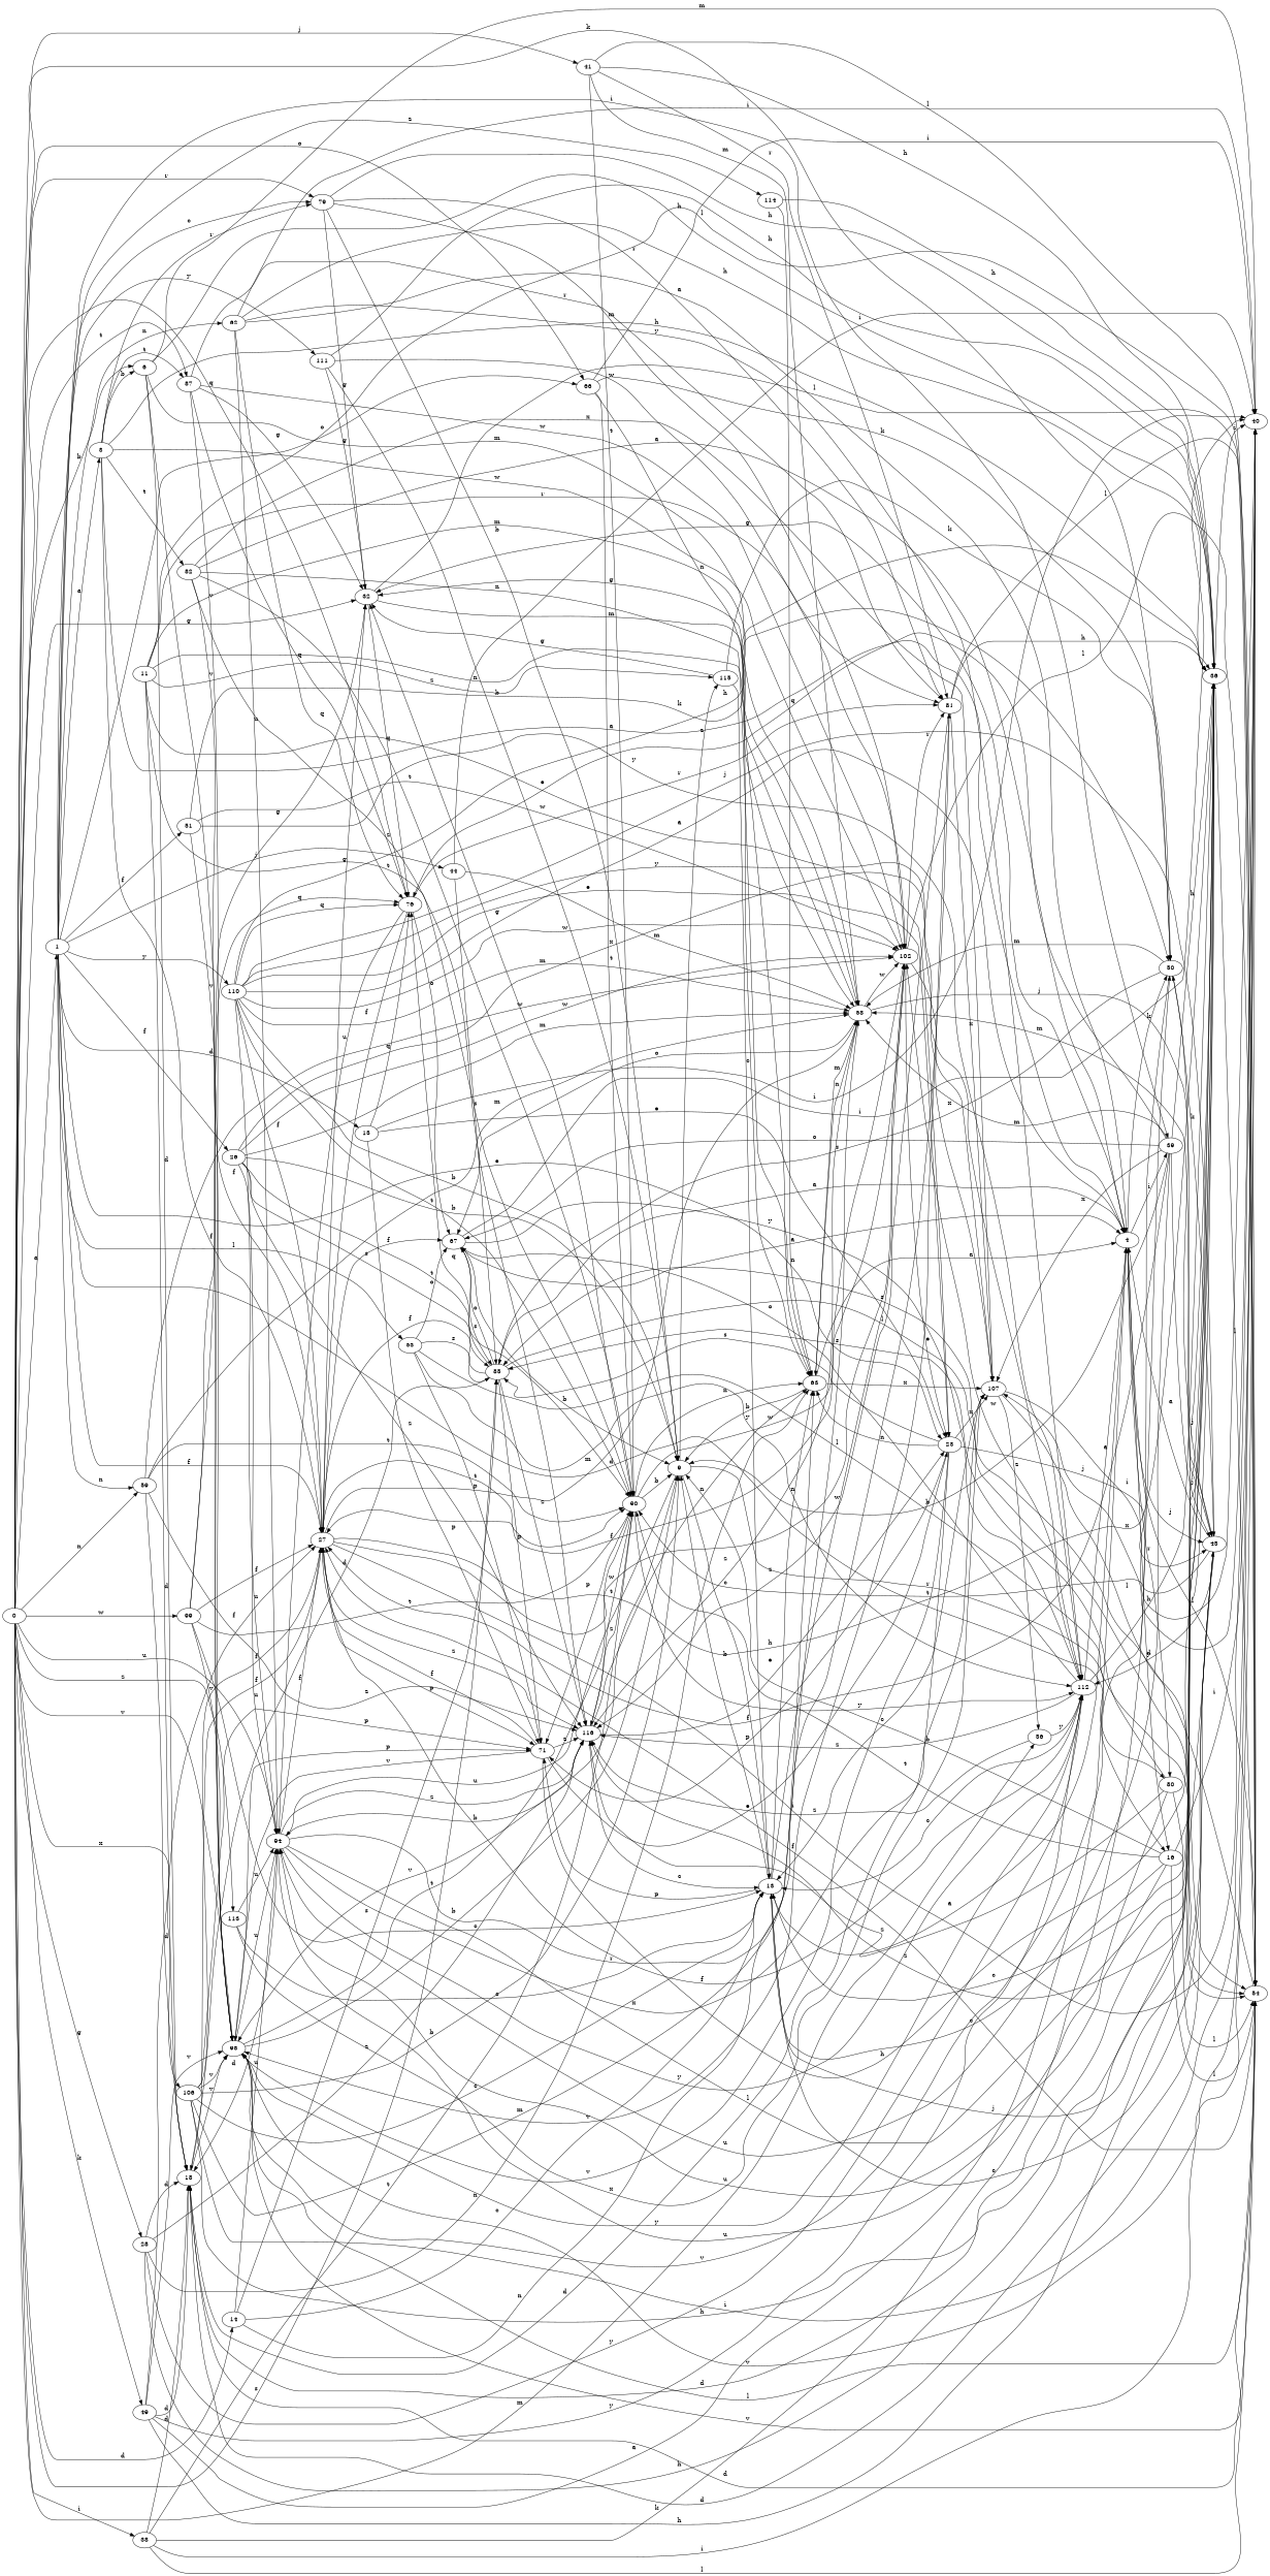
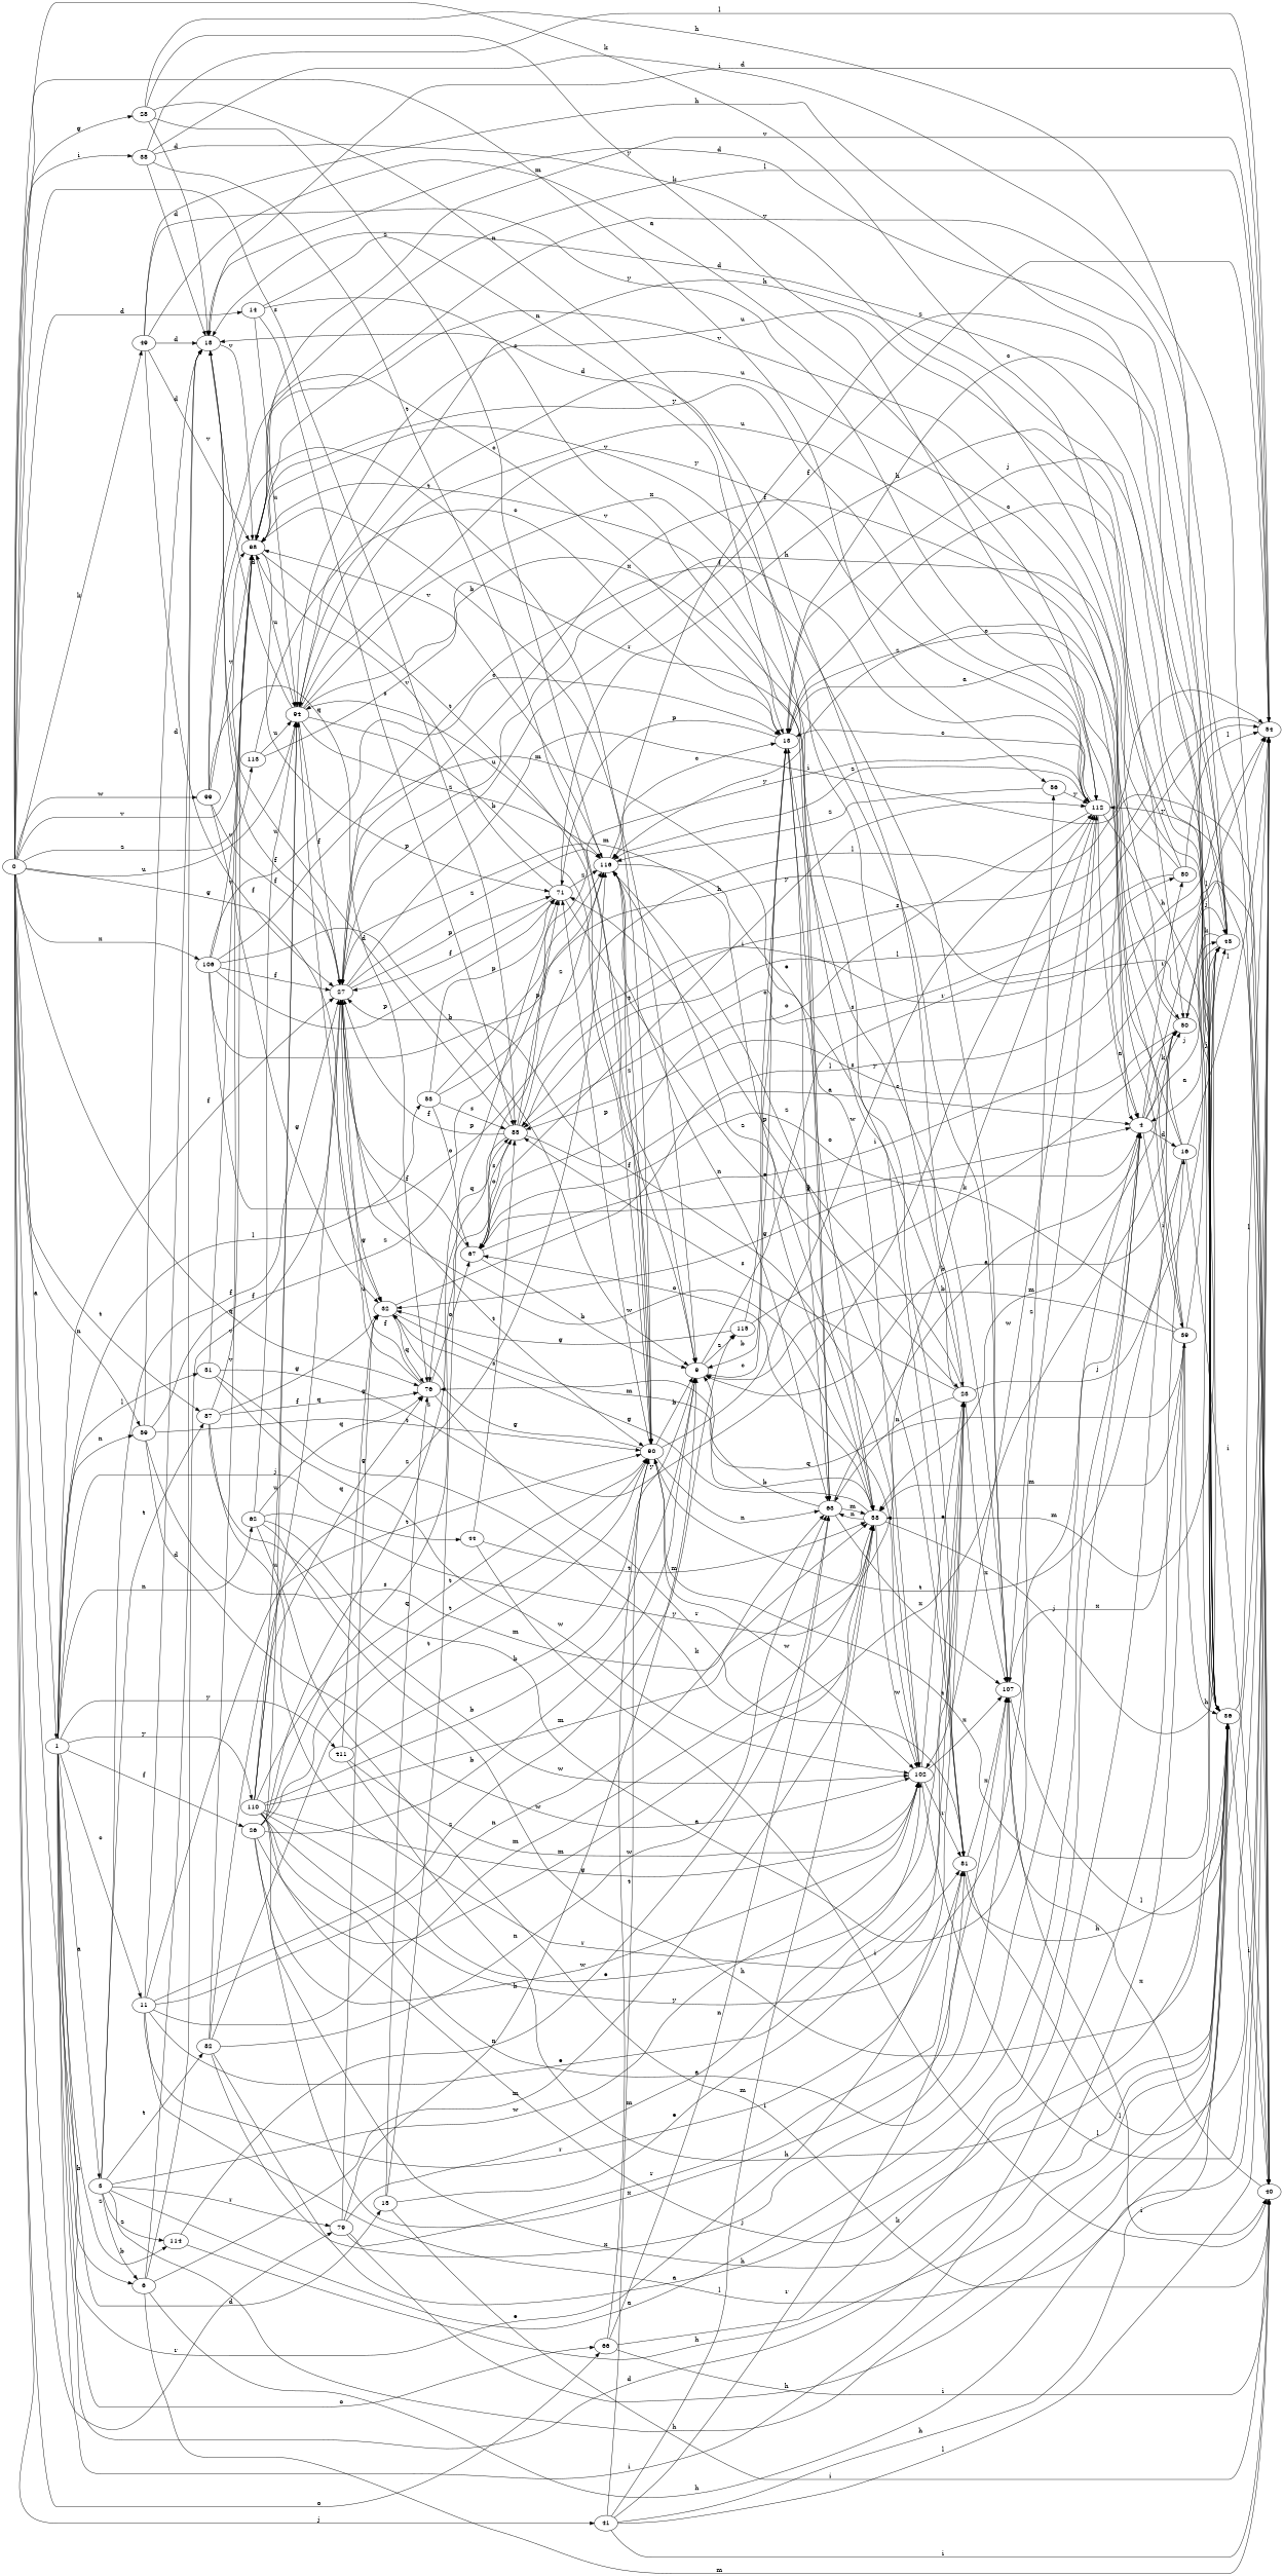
  strict digraph {
    rankdir=LR
    0
    1
    6
    14
    28
    32
    38
    41
    49
    50
    56
    59
    66
    76
    79
    85
    87
    94
    98
    99
    106
    113
    3
    11
    15
    16
    23
    26
    27
    39
    44
    51
    53
    62
    110
-   111
+   111 [label=411]
    114
    36
    18
    40
    58
    13
    63
    116
    112
    54
    90
    81
    4
    45
    102
    67
    9
    71
    107
    n56 [label=82]
    115
    80
    0 -> 1 [label=a]
    0 -> 6 [label=b]
    0 -> 14 [label=d]
    0 -> 28 [label=g]
    0 -> 32 [label=g]
    0 -> 38 [label=i]
    0 -> 41 [label=j]
    0 -> 49 [label=k]
    0 -> 50 [label=k]
    0 -> 56 [label=m]
    0 -> 59 [label=n]
    0 -> 66 [label=o]
    0 -> 76 [label=q]
    0 -> 79 [label=r]
    0 -> 85 [label=s]
    0 -> 87 [label=t]
    0 -> 94 [label=u]
    0 -> 98 [label=v]
    0 -> 99 [label=w]
    0 -> 106 [label=x]
    0 -> 113 [label=z]
    1 -> 59 [label=n]
    1 -> 66 [label=o]
    1 -> 3 [label=a]
-   1 -> 79 [label=c]
+   1 -> 11 [label=c]
    1 -> 15 [label=d]
    1 -> 16 [label=d]
    1 -> 23 [label=e]
    1 -> 26 [label=f]
    1 -> 27 [label=f]
    1 -> 39 [label=i]
    1 -> 44 [label=j]
-   1 -> 51 [label=f]
+   1 -> 51 [label=l]
    1 -> 53 [label=l]
    1 -> 62 [label=n]
    1 -> 110 [label=y]
    1 -> 111 [label=y]
    1 -> 114 [label=z]
    6 -> 27 [label=f]
    6 -> 36 [label=h]
    6 -> 18 [label=d]
    6 -> 40 [label=m]
    6 -> 58 [label=m]
    14 -> 85 [label=s]
    14 -> 94 [label=u]
    14 -> 13 [label=c]
    14 -> 63 [label=n]
    28 -> 36 [label=h]
    28 -> 18 [label=d]
    28 -> 63 [label=n]
    28 -> 116 [label=z]
    28 -> 112 [label=y]
    32 -> 76 [label=q]
    32 -> 58 [label=m]
    32 -> 54 [label=l]
    38 -> 50 [label=k]
    38 -> 18 [label=d]
    38 -> 40 [label=i]
    38 -> 54 [label=l]
    38 -> 90 [label=t]
    41 -> 36 [label=h]
+   41 -> 40 [label=i]
    41 -> 58 [label=m]
    41 -> 54 [label=l]
    41 -> 90 [label=t]
    41 -> 81 [label=r]
    49 -> 98 [label=v]
    49 -> 27 [label=f]
    49 -> 36 [label=h]
    49 -> 18 [label=d]
    49 -> 112 [label=y]
    49 -> 4 [label=a]
    50 -> 85 [label=s]
    50 -> 98 [label=v]
    50 -> 58 [label=m]
    50 -> 45 [label=j]
    56 -> 116 [label=z]
    56 -> 112 [label=y]
    59 -> 18 [label=d]
    59 -> 58 [label=m]
    59 -> 116 [label=z]
    59 -> 90 [label=t]
    59 -> 102 [label=w]
    66 -> 50 [label=k]
    66 -> 40 [label=i]
    66 -> 63 [label=n]
    66 -> 90 [label=t]
    76 -> 94 [label=u]
    76 -> 27 [label=f]
    76 -> 81 [label=r]
    76 -> 67 [label=o]
    79 -> 32 [label=g]
    79 -> 36 [label=h]
    79 -> 81 [label=r]
    79 -> 102 [label=m]
    79 -> 9 [label=b]
    85 -> 76 [label=q]
    85 -> 27 [label=f]
    85 -> 18 [label=d]
    85 -> 116 [label=z]
    85 -> 54 [label=l]
    85 -> 4 [label=a]
    85 -> 67 [label=o]
    85 -> 71 [label=p]
    87 -> 32 [label=g]
    87 -> 76 [label=q]
    87 -> 98 [label=v]
    87 -> 81 [label=r]
    87 -> 102 [label=w]
    94 -> 27 [label=f]
-   94 -> 36 [label=l]
+   94 -> 36 [label=h]
    94 -> 18 [label=d]
    94 -> 116 [label=z]
    94 -> 112 [label=y]
    94 -> 81 [label=r]
    94 -> 9 [label=b]
    94 -> 107 [label=x]
    98 -> 94 [label=u]
    98 -> 112 [label=y]
    98 -> 54 [label=l]
    98 -> 90 [label=t]
    98 -> 9 [label=b]
    98 -> 71 [label=p]
    99 -> 32 [label=g]
    99 -> 76 [label=q]
    99 -> 98 [label=v]
    99 -> 27 [label=f]
    99 -> 13 [label=c]
    99 -> 90 [label=t]
    106 -> 98 [label=v]
    106 -> 27 [label=f]
    106 -> 36 [label=h]
    106 -> 40 [label=i]
    106 -> 58 [label=m]
    106 -> 13 [label=c]
    106 -> 9 [label=b]
    106 -> 71 [label=p]
    113 -> 94 [label=u]
    113 -> 13 [label=c]
    113 -> 107 [label=x]
    3 -> 6 [label=b]
    3 -> 79 [label=r]
    3 -> 87 [label=t]
    3 -> 27 [label=f]
+   3 -> 114 [label=z]
    3 -> 36 [label=h]
    3 -> 4 [label=a]
    3 -> 102 [label=w]
    3 -> n56 [label=t]
    11 -> 23 [label=e]
    11 -> 18 [label=d]
    11 -> 58 [label=m]
    11 -> 63 [label=n]
    11 -> 54 [label=l]
    11 -> 90 [label=t]
    11 -> 81 [label=r]
    11 -> 115 [label=z]
    15 -> 76 [label=q]
    15 -> 23 [label=e]
    15 -> 40 [label=i]
    15 -> 71 [label=p]
    16 -> 94 [label=u]
    16 -> 40 [label=i]
    16 -> 13 [label=c]
    16 -> 54 [label=l]
    16 -> 90 [label=t]
    16 -> 9 [label=b]
    23 -> 85 [label=s]
    23 -> 98 [label=v]
    23 -> 18 [label=d]
    23 -> 63 [label=n]
    23 -> 45 [label=j]
    23 -> 71 [label=p]
    23 -> 107 [label=x]
    26 -> 85 [label=s]
    26 -> 94 [label=u]
    26 -> 58 [label=m]
    26 -> 116 [label=z]
    26 -> 90 [label=t]
    26 -> 102 [label=w]
    26 -> 9 [label=b]
    26 -> 107 [label=x]
    27 -> 32 [label=g]
    27 -> 36 [label=h]
    27 -> 40 [label=i]
    27 -> 58 [label=m]
    27 -> 116 [label=z]
    27 -> 90 [label=t]
    27 -> 102 [label=w]
    27 -> 71 [label=p]
    39 -> 76 [label=q]
    39 -> 94 [label=u]
    39 -> 27 [label=f]
    39 -> 36 [label=h]
    39 -> 58 [label=m]
    39 -> 45 [label=j]
    39 -> 67 [label=o]
    39 -> 9 [label=b]
    39 -> 107 [label=x]
    44 -> 85 [label=s]
    44 -> 40 [label=i]
    44 -> 58 [label=m]
    51 -> 50 [label=k]
    51 -> 98 [label=v]
    51 -> 112 [label=y]
    51 -> 102 [label=w]
    53 -> 85 [label=s]
    53 -> 112 [label=y]
    53 -> 54 [label=l]
    53 -> 67 [label=o]
    53 -> 71 [label=p]
    62 -> 76 [label=q]
    62 -> 94 [label=u]
    62 -> 36 [label=h]
    62 -> 40 [label=i]
    62 -> 112 [label=y]
    62 -> 4 [label=a]
    110 -> 76 [label=q]
    110 -> 94 [label=u]
    110 -> 23 [label=e]
    110 -> 27 [label=f]
    110 -> 36 [label=h]
    110 -> 58 [label=m]
    110 -> 112 [label=y]
    110 -> 90 [label=t]
    110 -> 4 [label=a]
    110 -> 45 [label=j]
-   110 -> 102 [label=w]
+   110 -> 102 [label=g]
    110 -> 9 [label=b]
    111 -> 32 [label=g]
    111 -> 36 [label=h]
    111 -> 102 [label=w]
    111 -> 9 [label=b]
    114 -> 36 [label=h]
    114 -> 63 [label=n]
    36 -> 18 [label=d]
    36 -> 40 [label=i]
    36 -> 13 [label=c]
    36 -> 54 [label=l]
    18 -> 98 [label=v]
    18 -> 27 [label=f]
    40 -> 98 [label=v]
    40 -> 107 [label=x]
    58 -> 32 [label=g]
    58 -> 63 [label=n]
    58 -> 116 [label=z]
    58 -> 45 [label=j]
    58 -> 102 [label=w]
    58 -> 67 [label=o]
    13 -> 63 [label=n]
    13 -> 4 [label=a]
    13 -> 45 [label=j]
    13 -> 102 [label=w]
    13 -> 9 [label=b]
    13 -> 71 [label=p]
    63 -> 58 [label=m]
    63 -> 4 [label=a]
    63 -> 9 [label=b]
    63 -> 107 [label=x]
    116 -> 98 [label=v]
    116 -> 23 [label=e]
    116 -> 13 [label=c]
    116 -> 63 [label=n]
    116 -> 90 [label=t]
    112 -> 27 [label=f]
    112 -> 36 [label=h]
    112 -> 13 [label=c]
    112 -> 116 [label=z]
    112 -> 4 [label=a]
    112 -> 102 [label=w]
    112 -> 67 [label=o]
    54 -> 85 [label=s]
    54 -> 98 [label=v]
    54 -> 27 [label=f]
    54 -> 18 [label=d]
    90 -> 32 [label=g]
    90 -> 63 [label=n]
    90 -> 116 [label=z]
    90 -> 112 [label=y]
    90 -> 102 [label=w]
    90 -> 9 [label=b]
    90 -> 71 [label=p]
    81 -> 98 [label=v]
    81 -> 36 [label=h]
    81 -> 116 [label=z]
    81 -> 54 [label=l]
    81 -> 107 [label=x]
    4 -> 32 [label=g]
    4 -> 50 [label=k]
    4 -> 16 [label=d]
    4 -> 39 [label=i]
    4 -> 54 [label=l]
    4 -> 45 [label=j]
    4 -> 80 [label=r]
    45 -> 50 [label=k]
    45 -> 18 [label=d]
    45 -> 58 [label=m]
    45 -> 13 [label=c]
    45 -> 116 [label=z]
    45 -> 112 [label=y]
    45 -> 90 [label=t]
    45 -> 4 [label=a]
    102 -> 23 [label=e]
    102 -> 27 [label=f]
    102 -> 54 [label=l]
    102 -> 81 [label=r]
    102 -> 107 [label=x]
    67 -> 85 [label=s]
-   27 -> 67 [label=f]
+   67 -> 27 [label=f]
    67 -> 40 [label=i]
    67 -> 112 [label=y]
    67 -> 4 [label=a]
    67 -> 9 [label=b]
    9 -> 94 [label=u]
    9 -> 13 [label=c]
    9 -> 115 [label=z]
    9 -> 80 [label=r]
    71 -> 98 [label=v]
    71 -> 23 [label=e]
    71 -> 27 [label=f]
    71 -> 36 [label=h]
    71 -> 116 [label=z]
    107 -> 56 [label=z]
    107 -> 40 [label=i]
    107 -> 13 [label=c]
    107 -> 54 [label=l]
    n56 -> 98 [label=v]
    n56 -> 63 [label=n]
    n56 -> 116 [label=z]
    n56 -> 90 [label=t]
    n56 -> 4 [label=a]
    n56 -> 107 [label=x]
    115 -> 32 [label=g]
    115 -> 50 [label=k]
    115 -> 13 [label=c]
    80 -> 85 [label=s]
    80 -> 94 [label=u]
    80 -> 116 [label=z]
    80 -> 54 [label=l]
  }
